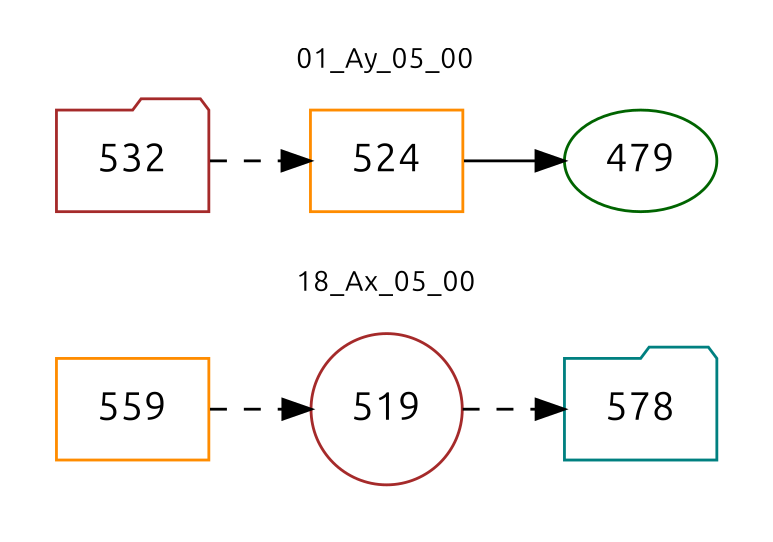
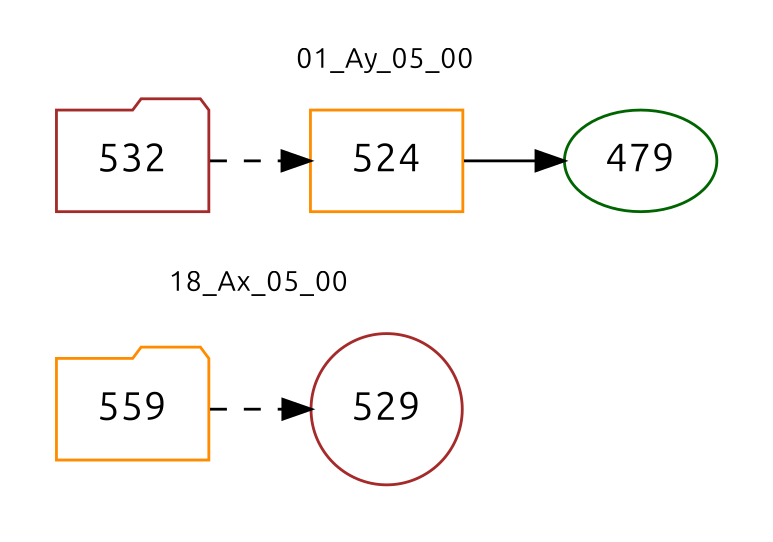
  digraph {
    fontname=Ubuntu
    rankdir=LR
    node [color=darkorange fontname=Ubuntu shape=box]
    edge [color=black fontname=Ubuntu style=dashed]
-   n1 [label=559]
-   n2 [color=brown label=519 shape=circle]
-   n3 [color=teal label=578 shape=folder]
+   n1 [label=559 shape=folder]
+   n2 [color=brown label=529 shape=circle]
    n4 [color=brown label=532 shape=folder]
    n5 [label=524]
    n6 [color=darkgreen label=479 shape=ellipse]
    subgraph cluster_1 {
      color=white
      fontsize=10
      label="18_Ax_05_00"
      n1
      n2
-     n3
    }
    subgraph cluster_2 {
      color=white
      fontsize=10
      label="01_Ay_05_00"
      n4
      n5
      n6
    }
    n1 -> n2
-   n2 -> n3
    n4 -> n5
    n5 -> n6 [style=solid]
  }
